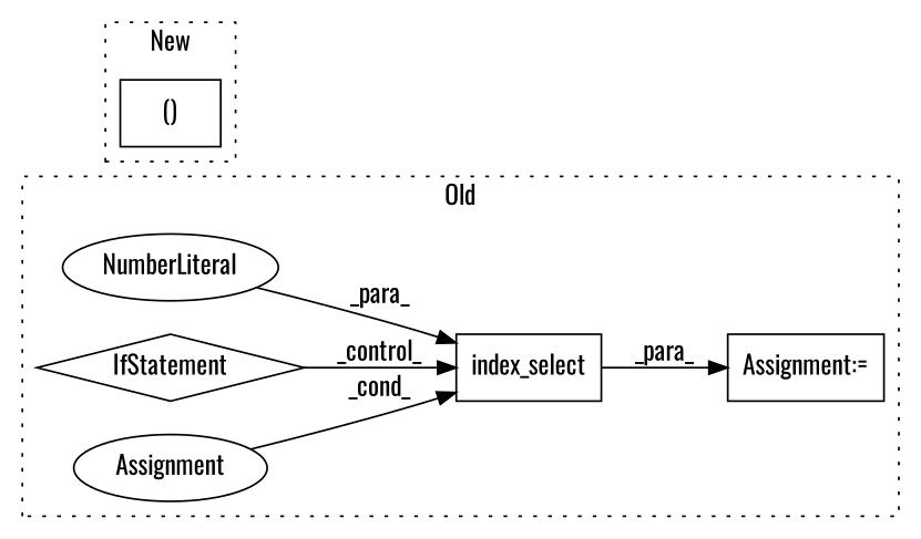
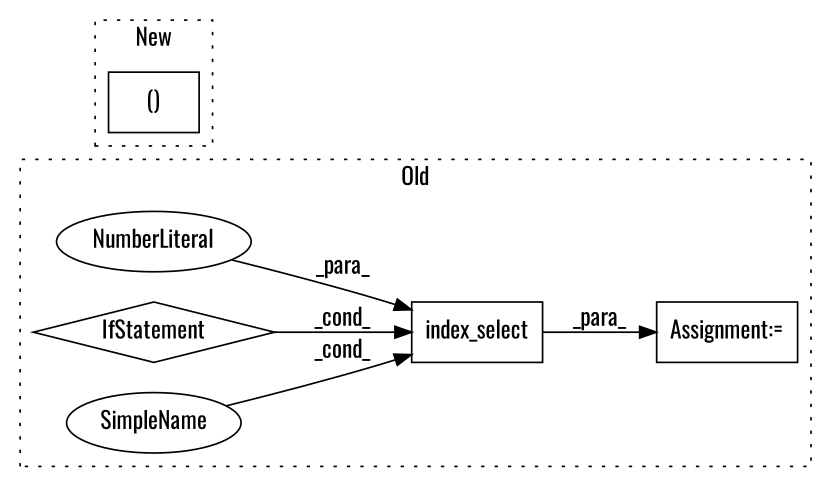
  digraph {
    fontname=Oswald
    rankdir=LR
    node [fontname=Oswald l=1 shape=box]
    edge [fontname=Oswald]
    n1 [a=32 l="13,1" label=index_select s="4158,4180"]
    n2 [a=34 label=NumberLiteral s=4171 shape=ellipse]
    n3 [a=7 label="Assignment:=" s=4151]
    n4 [a=25 l="4,2" label=IfStatement s="4019,4072" shape=diamond]
-   n5 [a=42 label=Assignment shape=ellipse l=""]
+   n5 [a=42 label=SimpleName shape=ellipse l=""]
    n6 [a=106 l=19 label="()" s=3603]
    subgraph cluster_1 {
      label=Old
      style=dotted
      n1
      n2
      n3
      n4
      n5
    }
    subgraph cluster_2 {
      label=New
      style=dotted
      n6
    }
    n1 -> n3 [label=_para_]
    n2 -> n1 [label=_para_]
-   n4 -> n1 [label=_control_]
+   n4 -> n1 [label=_cond_]
    n5 -> n1 [label=_cond_]
  }
